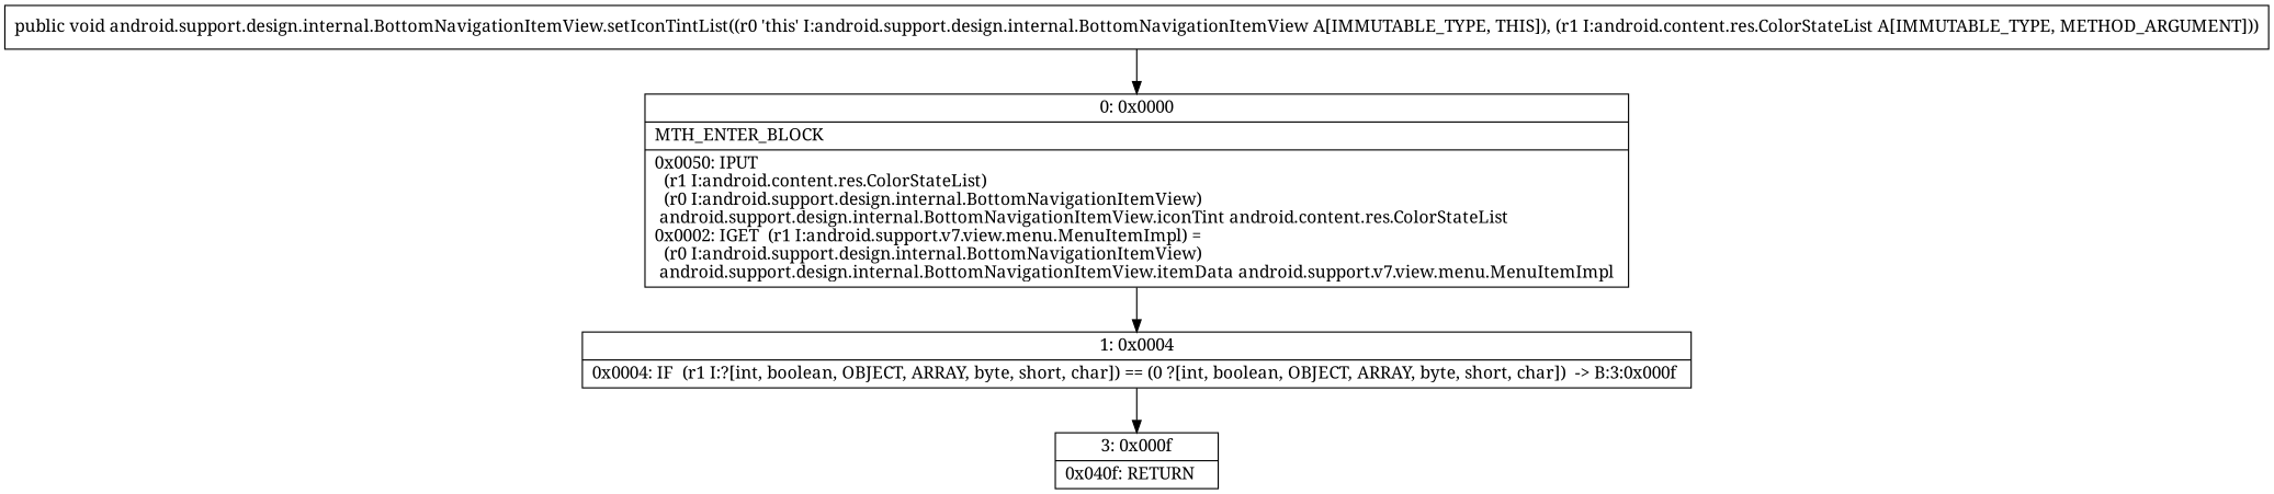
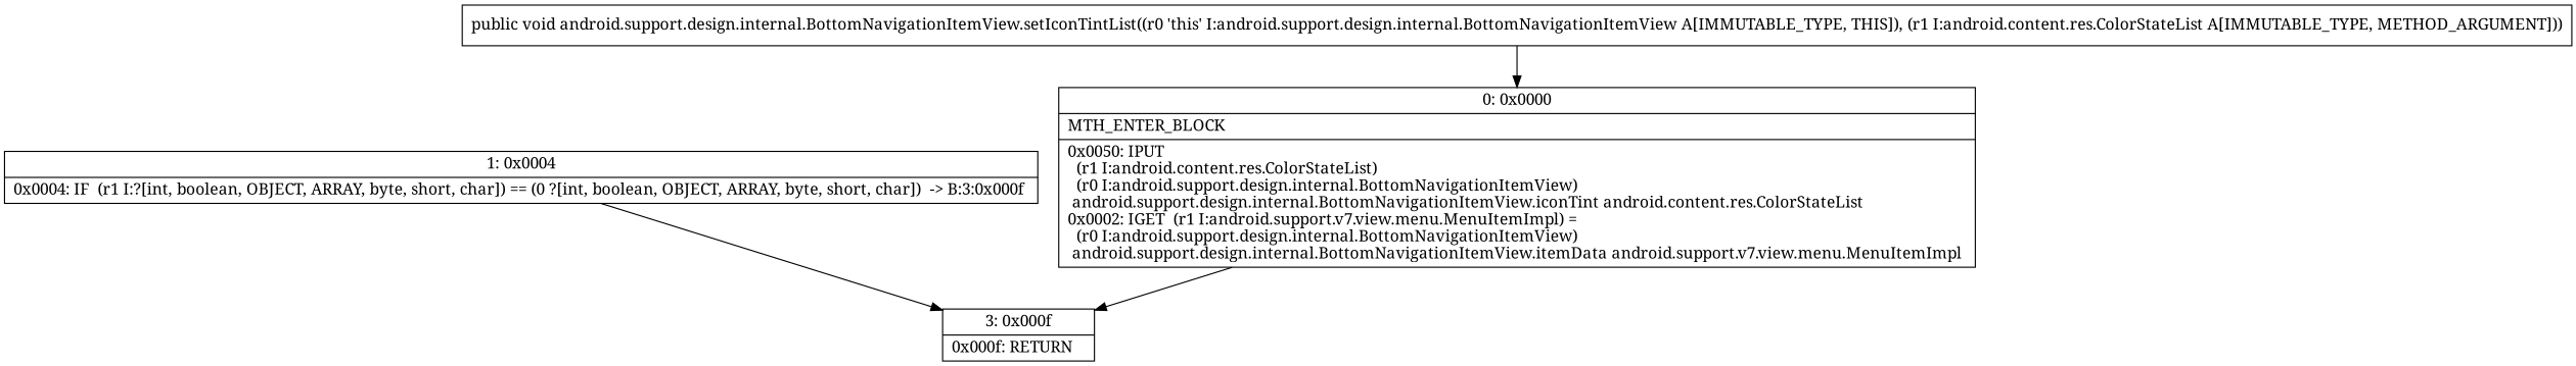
  digraph {
    fontname="Noto Serif"
    node [fontname="Noto Serif" shape=record]
    edge [fontname="Noto Serif"]
    n1 [label="{0\:\ 0x0000|MTH_ENTER_BLOCK\l|0x0050: IPUT  \l  (r1 I:android.content.res.ColorStateList)\l  (r0 I:android.support.design.internal.BottomNavigationItemView)\l android.support.design.internal.BottomNavigationItemView.iconTint android.content.res.ColorStateList \l0x0002: IGET  (r1 I:android.support.v7.view.menu.MenuItemImpl) = \l  (r0 I:android.support.design.internal.BottomNavigationItemView)\l android.support.design.internal.BottomNavigationItemView.itemData android.support.v7.view.menu.MenuItemImpl \l}"]
    n2 [label="{1\:\ 0x0004|0x0004: IF  (r1 I:?[int, boolean, OBJECT, ARRAY, byte, short, char]) == (0 ?[int, boolean, OBJECT, ARRAY, byte, short, char])  \-\> B:3:0x000f \l}"]
-   n3 [label="{3\:\ 0x000f|0x040f: RETURN   \l}"]
+   n3 [label="{3\:\ 0x000f|0x000f: RETURN   \l}"]
    n4 [label="{public void android.support.design.internal.BottomNavigationItemView.setIconTintList((r0 'this' I:android.support.design.internal.BottomNavigationItemView A[IMMUTABLE_TYPE, THIS]), (r1 I:android.content.res.ColorStateList A[IMMUTABLE_TYPE, METHOD_ARGUMENT])) }"]
-   n1 -> n2
+   n1 -> n3
    n2 -> n3
    n4 -> n1
  }
